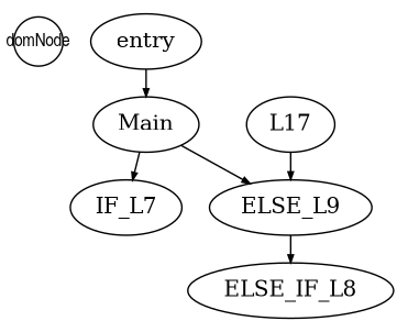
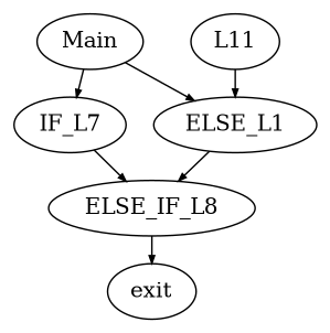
  digraph {
    ranksep=.25
    edge [arrowsize=.5]
-   domNode [fixedsize=true fontname=ArialNarrow fontsize=12 height=.45 shape=circle]
-   entry
    Main
    n4 [label=IF_L7]
-   ELSE_L9
-   L11 [label=L17]
+   ELSE_L9 [label=ELSE_L1]
+   L11
    n7 [label=ELSE_IF_L8]
-   entry -> Main
+   exit
    Main -> n4
    Main -> ELSE_L9
+   n4 -> n7
    ELSE_L9 -> n7
    L11 -> ELSE_L9
+   n7 -> exit
  }
